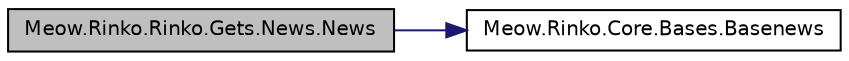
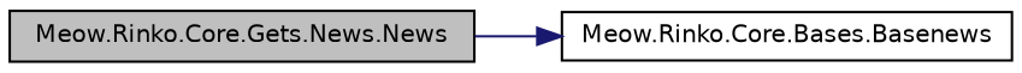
  digraph {
    rankdir=LR
    node [color=black fontname=Helvetica fontsize=10 shape=record style=filled]
-   n1 [fillcolor=grey75 fontcolor=black height=0.2 label="Meow.Rinko.Rinko.Gets.News.News" width=0.4]
+   n1 [fillcolor=grey75 fontcolor=black height=0.2 label="Meow.Rinko.Core.Gets.News.News" width=0.4]
    n2 [fillcolor=white height=0.2 label="Meow.Rinko.Core.Bases.Basenews" width=0.4]
    n1 -> n2 [color=midnightblue fontname=Helvetica fontsize=10 labelfontname=Helvetica labelfontsize=10 style=solid]
  }
